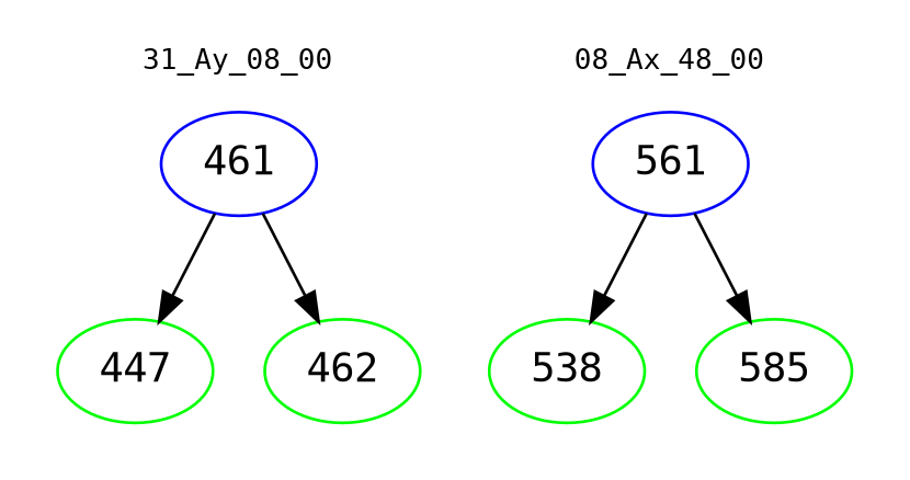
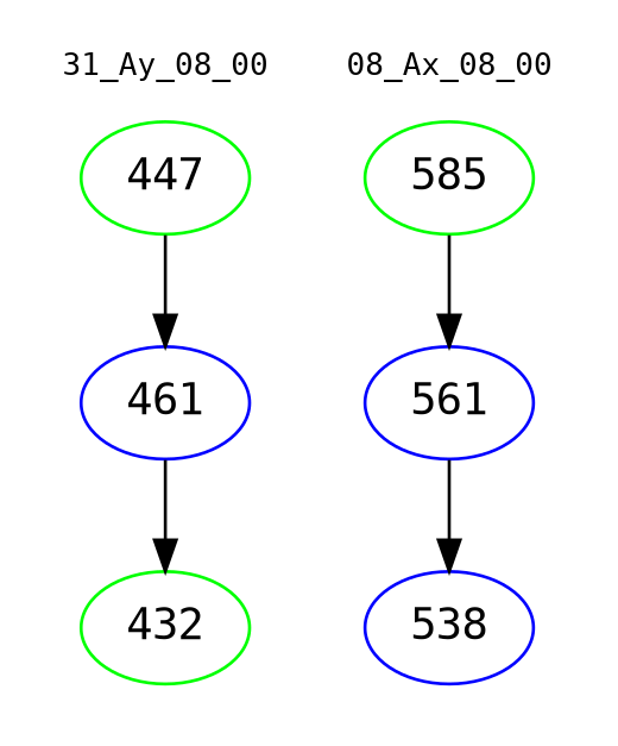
  digraph {
    fontname="DejaVu Sans Mono"
    node [color=blue fontname="DejaVu Sans Mono"]
    edge [color=black fontname="DejaVu Sans Mono"]
    n1 [label=461]
    n2 [color=green label=447]
-   n3 [color=green label=462]
+   n3 [color=green label=432]
    n4 [label=561]
-   n5 [color=green label=538]
+   n5 [label=538]
    n6 [color=green label=585]
    subgraph cluster_1 {
      color=white
      fontsize=10
      label="31_Ay_08_00"
      n1
      n2
      n3
    }
    subgraph cluster_2 {
      color=white
      fontsize=10
-     label="08_Ax_48_00"
+     label="08_Ax_08_00"
      n4
      n5
      n6
    }
-   n1 -> n2
+   n2 -> n1
    n1 -> n3
    n4 -> n5
-   n4 -> n6
+   n6 -> n4
  }
